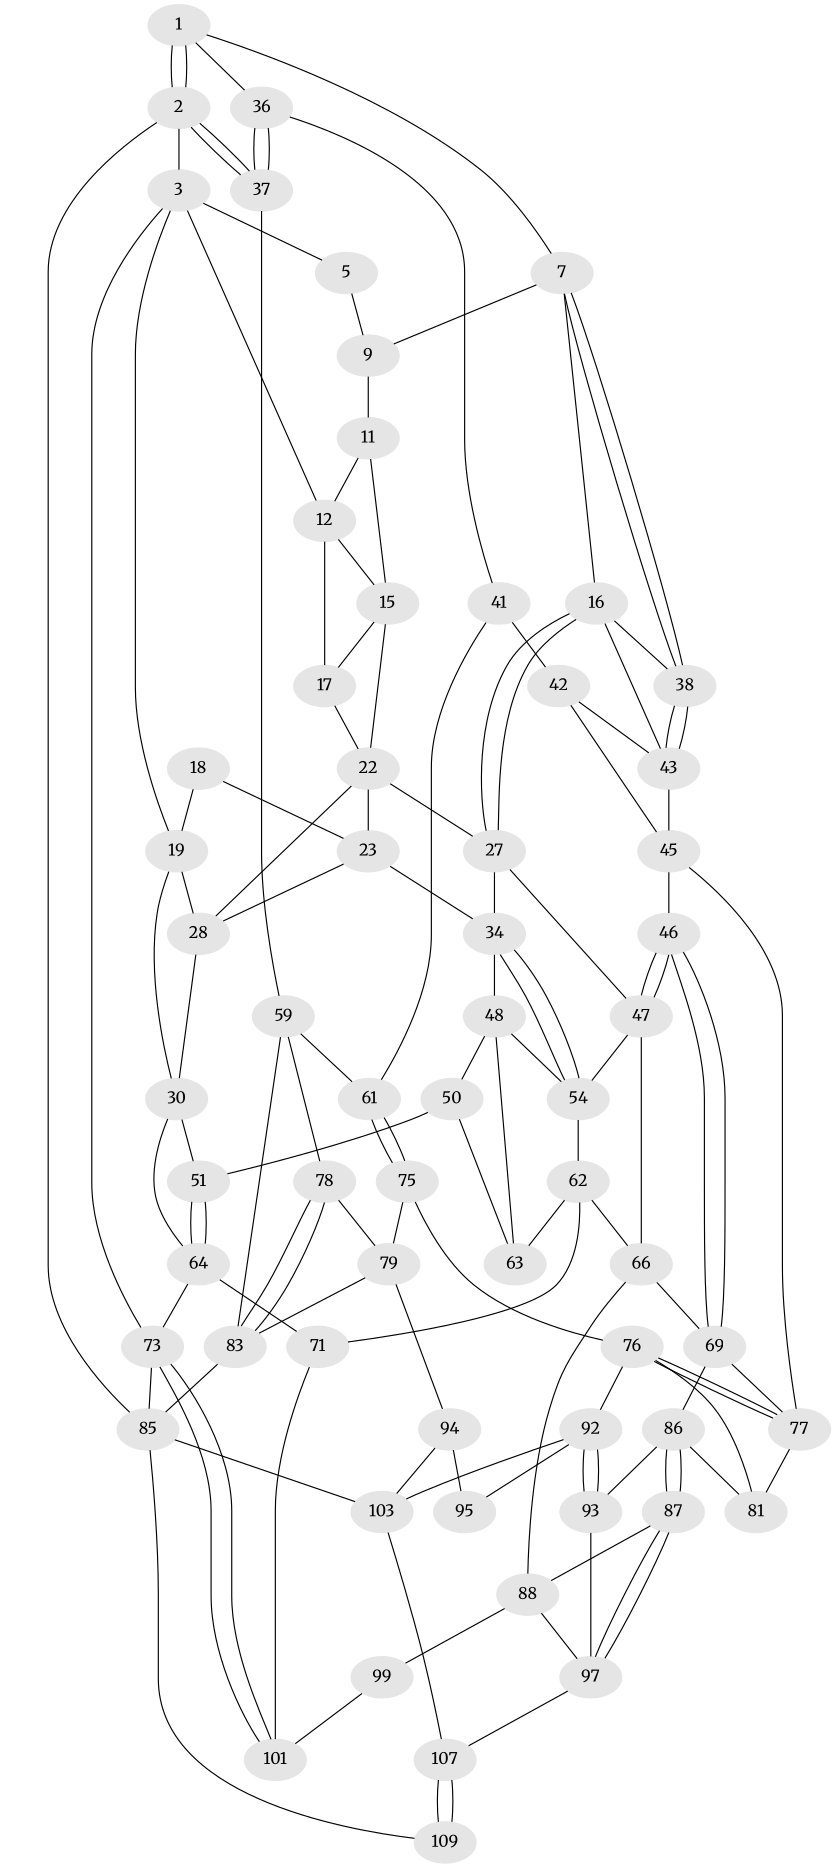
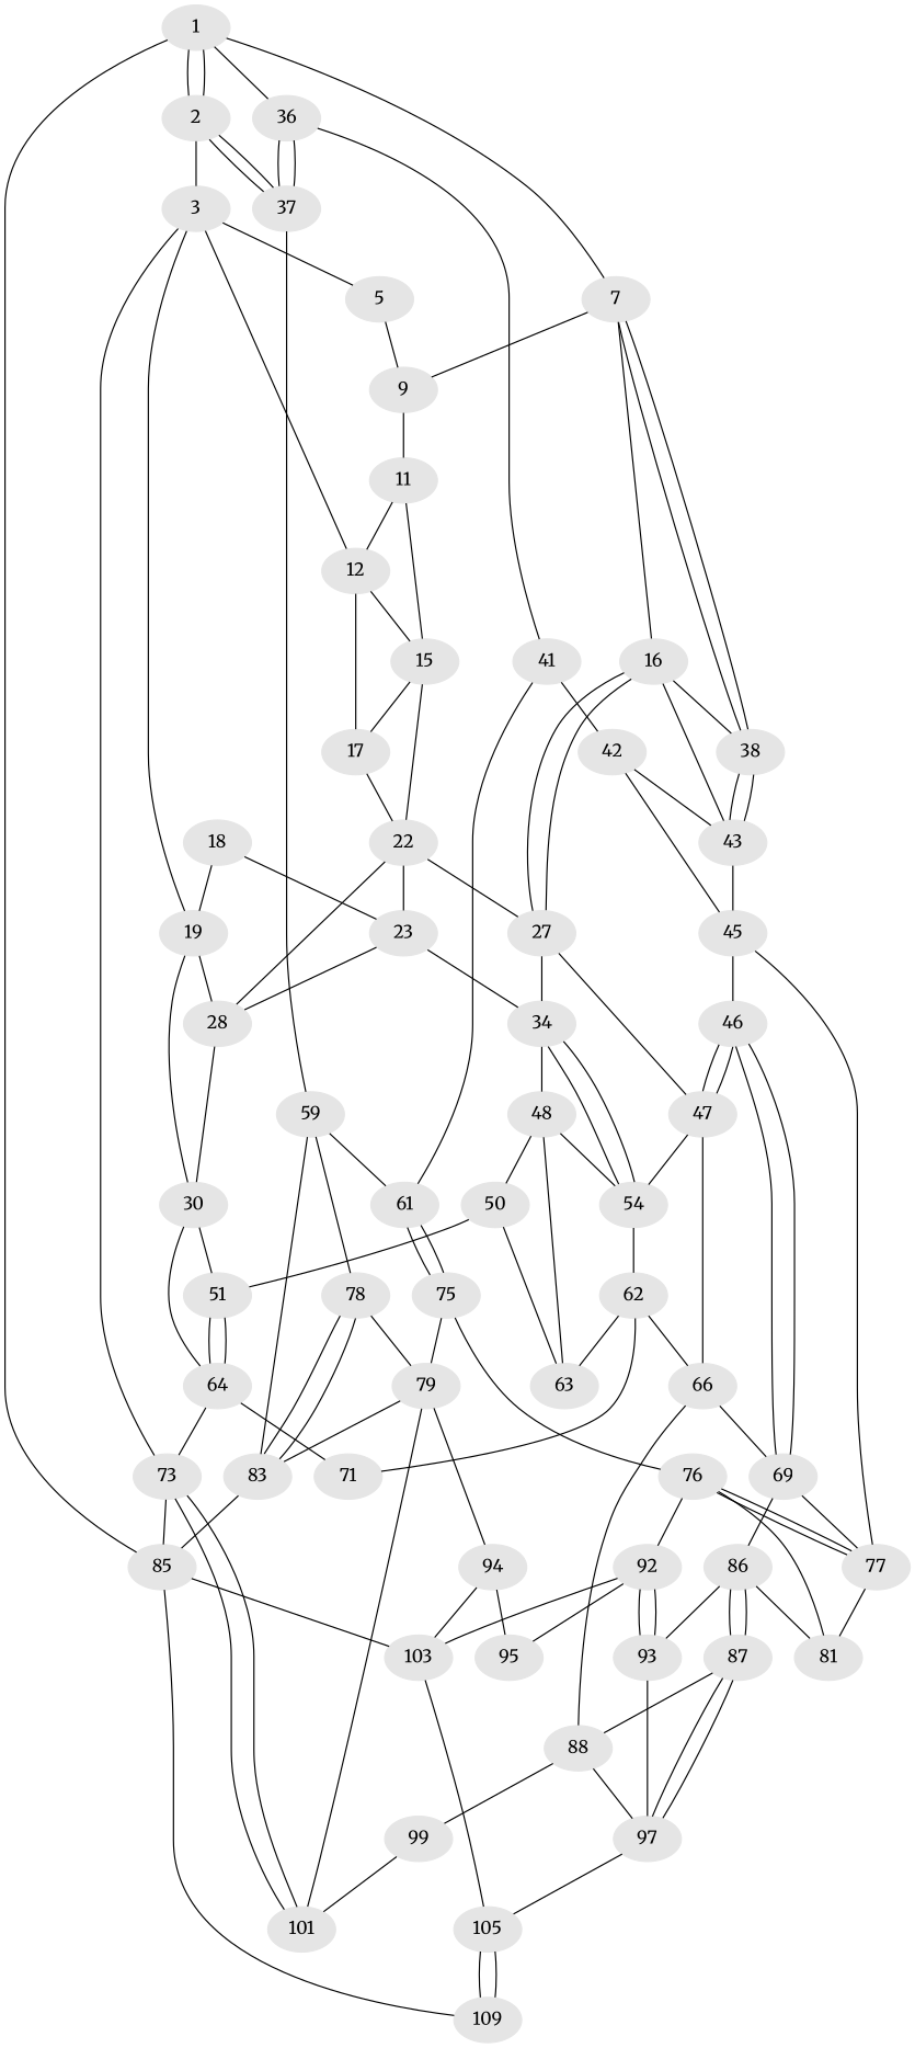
  graph {
    fontname=Merriweather
    node [color=gray90 fontname=Merriweather style=filled]
    edge [fontname=Merriweather]
    1 [super="+6"]
    2
    7 [super="+8"]
    36 [super="+40"]
    3 [super="+4"]
    37 [super="+57"]
    85 [super="+102"]
    9 [super="+10"]
    n9 [label=16 super="+39"]
    38
    41 [super="+58"]
    5
    12 [super="+13"]
    19 [super="+20"]
    73 [super="+74"]
    59 [super="+60"]
    103 [super="+106"]
    109
    15 [super="+16"]
    17 [super="+21"]
    28 [super="+29"]
    30 [super="+31"]
    101
    11 [super="+14"]
    27 [super="+33"]
    43 [super="+44"]
    22 [super="+25"]
    23 [super="+32"]
    18 [super="+24"]
    34 [super="+35"]
    51
    64 [super="+65"]
    47 [super="+55"]
    48 [super="+49"]
    54 [super="+56"]
    45 [super="+53"]
    66 [super="+67"]
    71 [super="+72"]
    50 [super="+70"]
    63
    62 [super="+68"]
    42 [super="+52"]
    61
    78
    83 [super="+84"]
    75
    46
    77 [super="+81"]
    69 [super="+82"]
    n50 [label=81]
    86 [super="+90"]
    88 [super="+98"]
    79 [super="+80"]
    76 [super="+91"]
    97 [super="+105"]
    99 [super="+100"]
    87
    93
    92 [super="+96"]
    94 [super="+104"]
    95
-   107
+   107 [label=105]
    1 -- 2
    1 -- 2
    1 -- 7
    1 -- 36
    2 -- 3
    2 -- 37
    2 -- 37
-   2 -- 85
+   1 -- 85
    7 -- 9
    7 -- n9
    7 -- 38
    7 -- 38
    36 -- 37 [weight=2]
    36 -- 37
    36 -- 41
    3 -- 5
    3 -- 12
    3 -- 19
    3 -- 73
    37 -- 59
    85 -- 103
    85 -- 109
    9 -- 11 [weight=2]
    n9 -- 38
    n9 -- 27
    n9 -- 27
    n9 -- 43
    38 -- 43
    38 -- 43
    41 -- 42 [weight=2]
    41 -- 61
    5 -- 9
    12 -- 15
    12 -- 17
    19 -- 28
    19 -- 30
    73 -- 85
    73 -- 101
    73 -- 101
    59 -- 61
    59 -- 78
    59 -- 83
    103 -- 107
    15 -- 17
    15 -- 22
    17 -- 22
    28 -- 30
    30 -- 51
    30 -- 64
    11 -- 12
    11 -- 15
    27 -- 34
    27 -- 47
    43 -- 45
    22 -- 28
    22 -- 27
    22 -- 23
    23 -- 28
    23 -- 34
    18 -- 19
    18 -- 23
    34 -- 48
    34 -- 54
    34 -- 54
    51 -- 64
    51 -- 64
    64 -- 73
    64 -- 71
    47 -- 54
    47 -- 66
    48 -- 54
    48 -- 50
    48 -- 63
    54 -- 62
    45 -- 46
    45 -- 77
    66 -- 69
    66 -- 88
-   71 -- 101
+   79 -- 101
    50 -- 51
    50 -- 63
    62 -- 66
    62 -- 71
    62 -- 63
    42 -- 43
    42 -- 45
    61 -- 75
    61 -- 75
    78 -- 83
    78 -- 83
    78 -- 79
    83 -- 85
    75 -- 79
    75 -- 76
    46 -- 47
    46 -- 47
    46 -- 69
    46 -- 69
    77 -- n50
    69 -- 77
    69 -- 86
    86 -- n50
    86 -- 87
    86 -- 87
    86 -- 93
    88 -- 97
    88 -- 99
    79 -- 83
    79 -- 94
    76 -- 77
    76 -- 77
    76 -- n50
    76 -- 92
    97 -- 107
    99 -- 101
    87 -- 88
    87 -- 97
    87 -- 97
    93 -- 97
    92 -- 103
    92 -- 93
    92 -- 93
    92 -- 95
    94 -- 103
    94 -- 95 [weight=2]
    107 -- 109
    107 -- 109
  }
